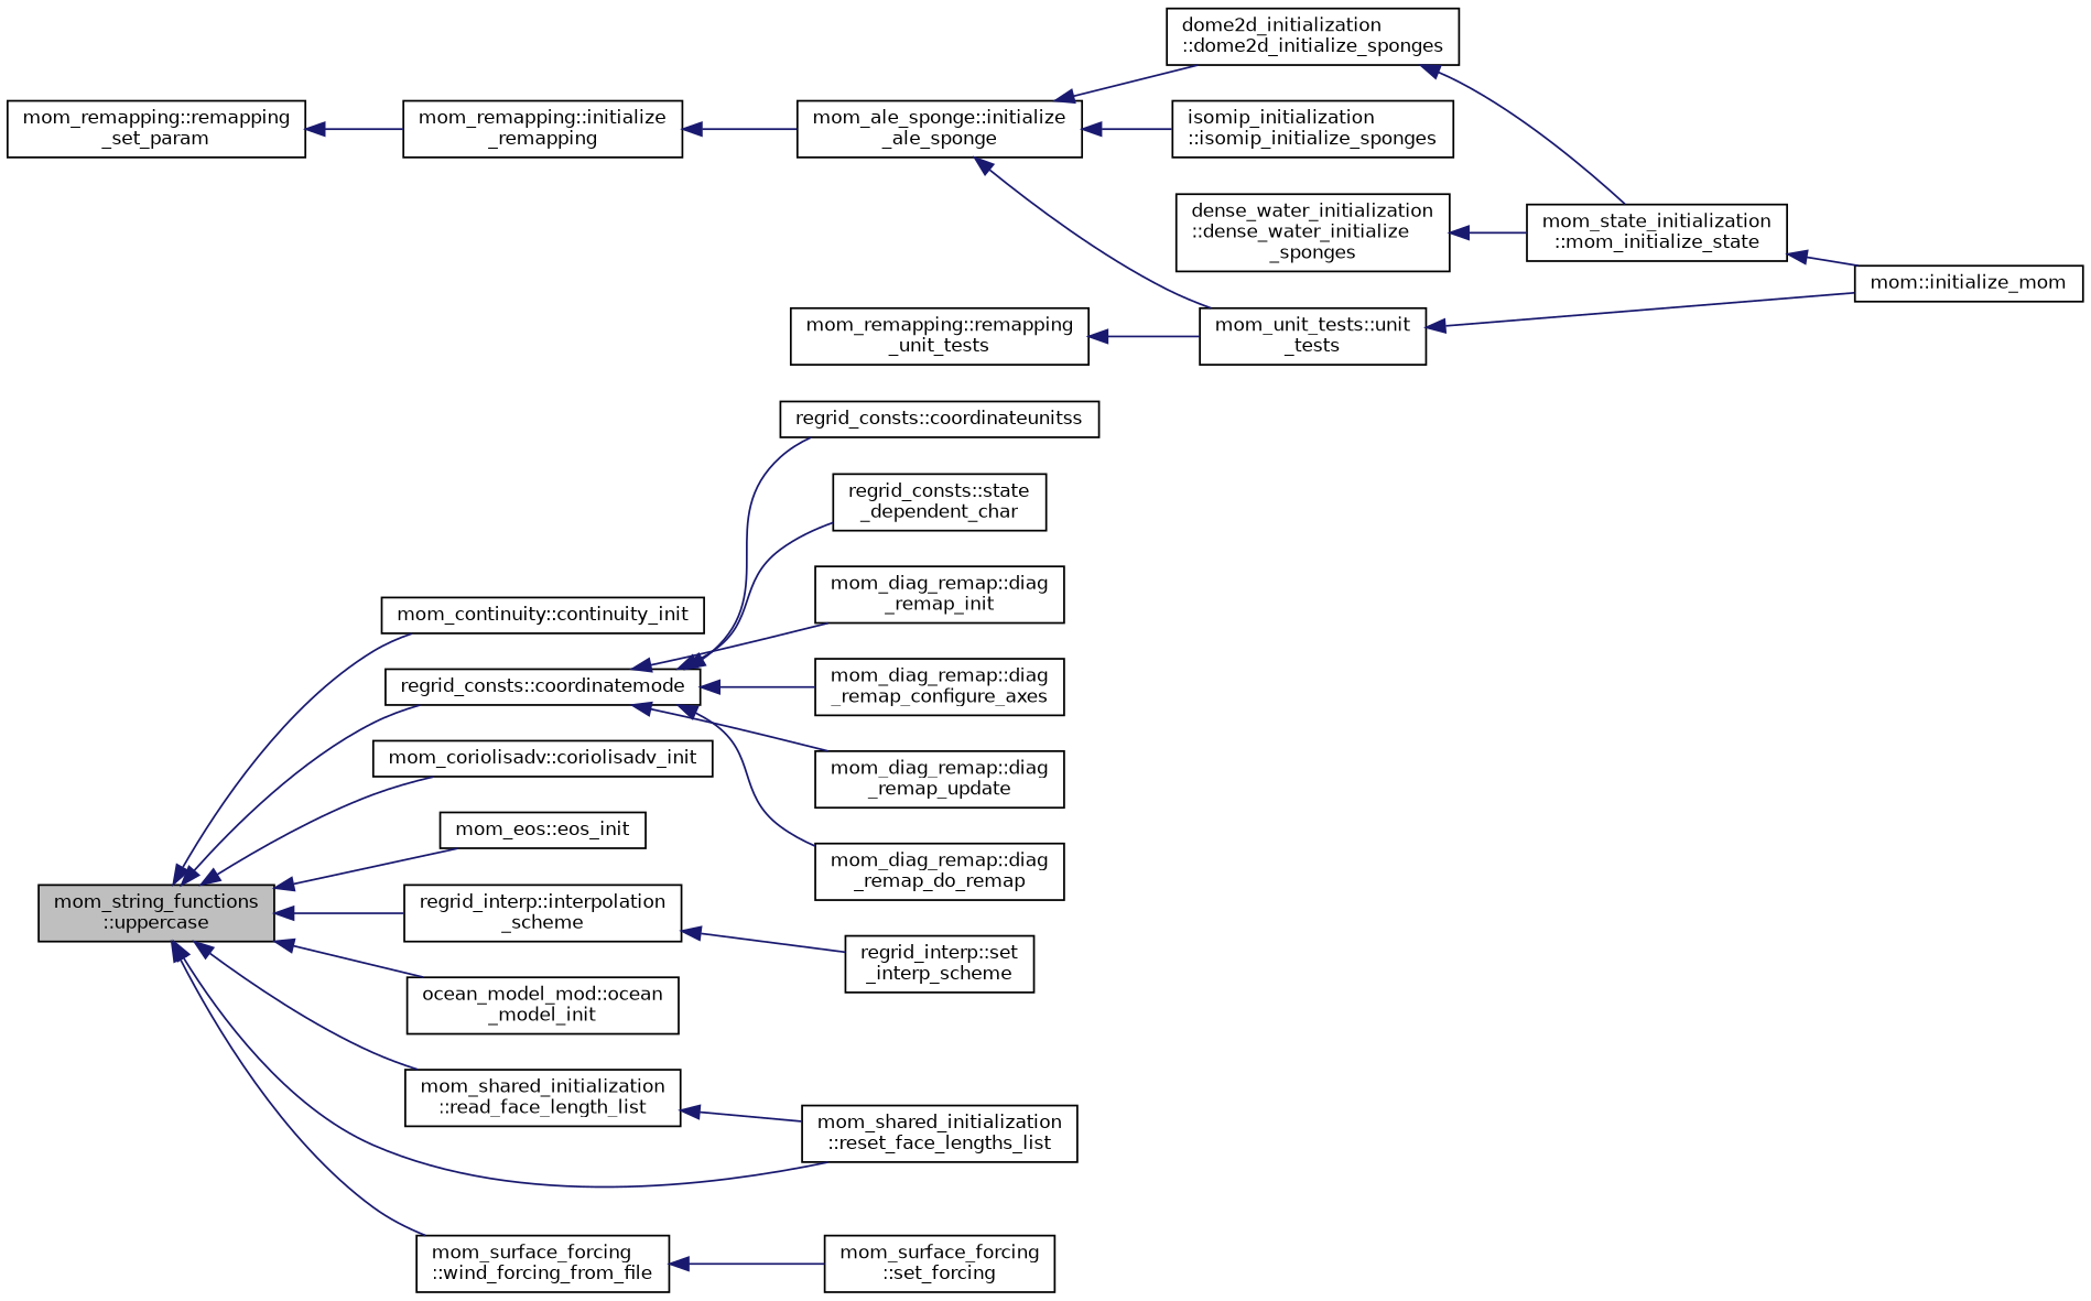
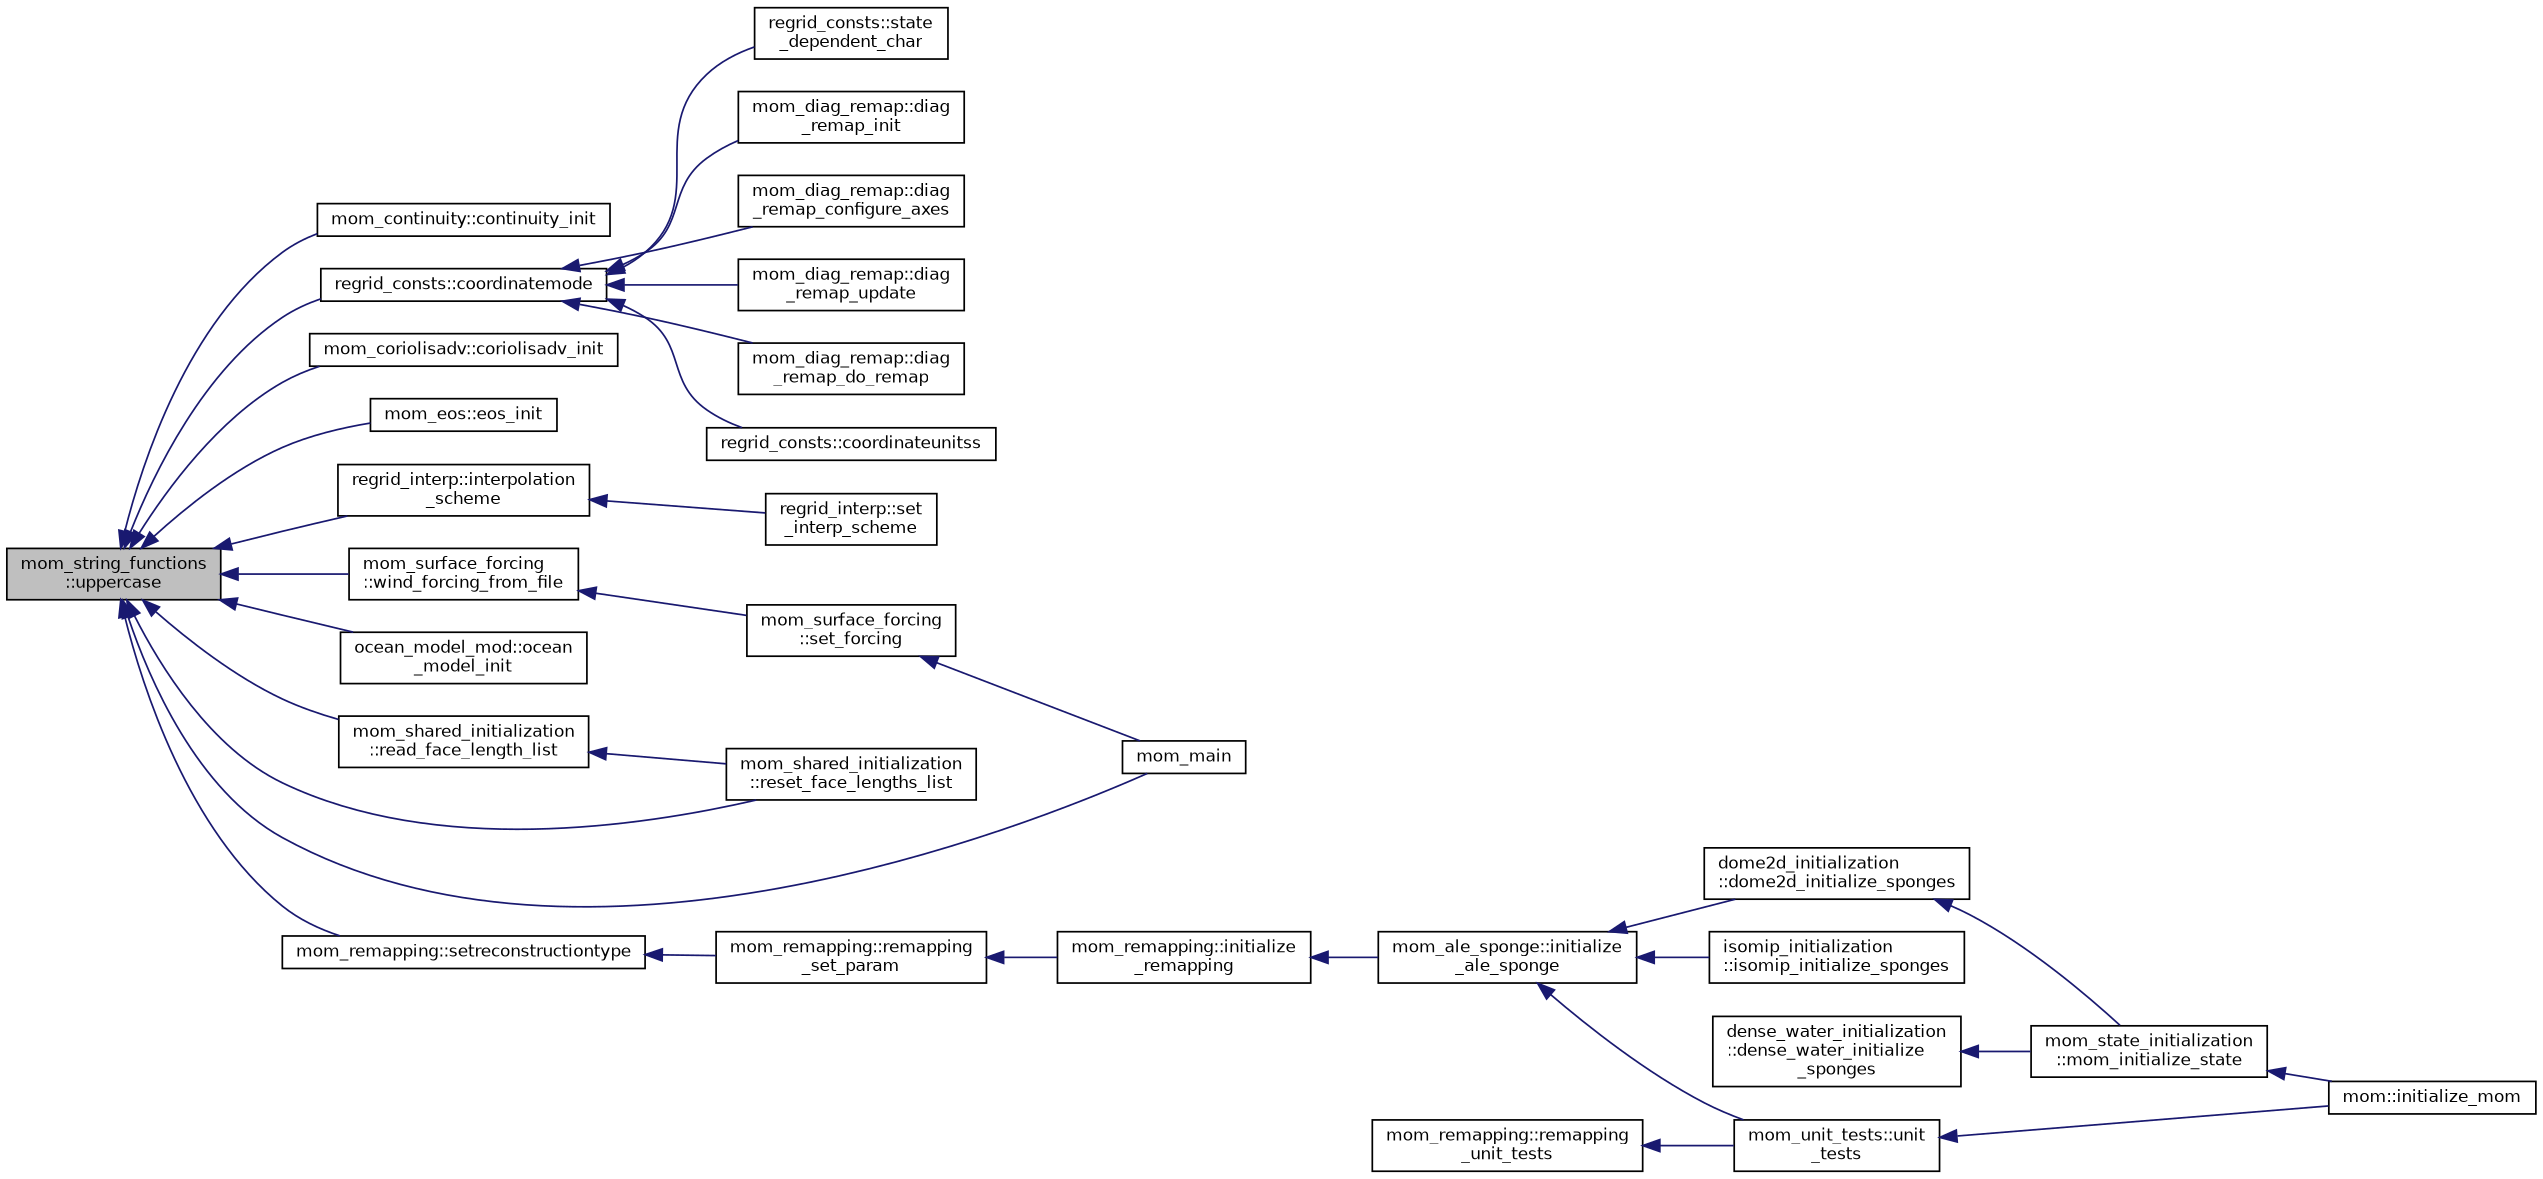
  digraph {
    rankdir=LR
    node [color=black fillcolor=white fontname=Helvetica fontsize=10 shape=record style=filled]
    edge [color=midnightblue dir=back fontname=Helvetica fontsize=10 labelfontname=Helvetica labelfontsize=10 style=solid]
    n1 [fillcolor=grey75 fontcolor=black height=0.2 label="mom_string_functions\l::uppercase" width=0.4]
    n2 [height=0.2 label="mom_continuity::continuity_init" width=0.4]
    n3 [height=0.2 label="regrid_consts::coordinatemode" width=0.4]
    n4 [height=0.2 label="mom_coriolisadv::coriolisadv_init" width=0.4]
    n5 [height=0.2 label="mom_eos::eos_init" width=0.4]
    n6 [height=0.2 label="regrid_interp::interpolation\l_scheme" width=0.4]
+   n7 [height=0.2 label=mom_main width=0.4]
    n8 [height=0.2 label="ocean_model_mod::ocean\l_model_init" width=0.4]
    n9 [height=0.2 label="mom_shared_initialization\l::read_face_length_list" width=0.4]
    n10 [height=0.2 label="mom_shared_initialization\l::reset_face_lengths_list" width=0.4]
+   n11 [height=0.2 label="mom_remapping::setreconstructiontype" width=0.4]
    n12 [height=0.2 label="mom_surface_forcing\l::wind_forcing_from_file" width=0.4]
    n13 [height=0.2 label="regrid_consts::coordinateunitss" width=0.4]
    n14 [height=0.2 label="regrid_consts::state\l_dependent_char" width=0.4]
    n15 [height=0.2 label="mom_diag_remap::diag\l_remap_init" width=0.4]
    n16 [height=0.2 label="mom_diag_remap::diag\l_remap_configure_axes" width=0.4]
    n17 [height=0.2 label="mom_diag_remap::diag\l_remap_update" width=0.4]
    n18 [height=0.2 label="mom_diag_remap::diag\l_remap_do_remap" width=0.4]
    n19 [height=0.2 label="regrid_interp::set\l_interp_scheme" width=0.4]
    n20 [height=0.2 label="mom_remapping::remapping\l_set_param" width=0.4]
    n21 [height=0.2 label="mom_surface_forcing\l::set_forcing" width=0.4]
    n22 [height=0.2 label="mom_remapping::initialize\l_remapping" width=0.4]
    n23 [height=0.2 label="mom_ale_sponge::initialize\l_ale_sponge" width=0.4]
    n24 [height=0.2 label="dome2d_initialization\l::dome2d_initialize_sponges" width=0.4]
    n25 [height=0.2 label="isomip_initialization\l::isomip_initialize_sponges" width=0.4]
    n26 [height=0.2 label="mom_unit_tests::unit\l_tests" width=0.4]
    n27 [height=0.2 label="mom_remapping::remapping\l_unit_tests" width=0.4]
    n28 [height=0.2 label="dense_water_initialization\l::dense_water_initialize\l_sponges" width=0.4]
    n29 [height=0.2 label="mom_state_initialization\l::mom_initialize_state" width=0.4]
    n30 [height=0.2 label="mom::initialize_mom" width=0.4]
    n1 -> n2
    n1 -> n3
    n1 -> n4
    n1 -> n5
    n1 -> n6
+   n1 -> n7
    n1 -> n8
    n1 -> n9
    n1 -> n10
+   n1 -> n11
    n1 -> n12
    n3 -> n13
    n3 -> n14
    n3 -> n15
    n3 -> n16
    n3 -> n17
    n3 -> n18
    n6 -> n19
    n9 -> n10
+   n11 -> n20
    n12 -> n21
    n20 -> n22
+   n21 -> n7
    n22 -> n23
    n23 -> n24
    n23 -> n25
    n23 -> n26
    n24 -> n29
    n26 -> n30
    n27 -> n26
    n28 -> n29
    n29 -> n30
  }
